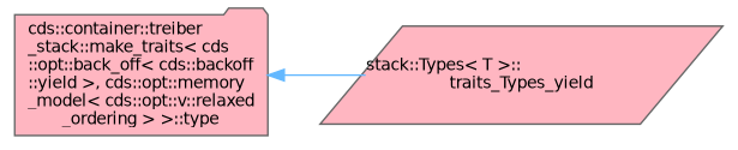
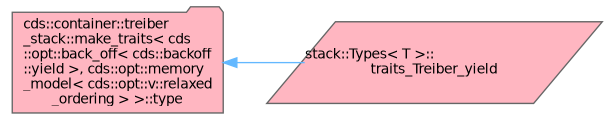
  digraph {
    rankdir=LR
    fontname="DejaVu Sans"
    node [color=gray40 fillcolor=lightpink fontname="DejaVu Sans" fontsize=10 style=filled]
-   n1 [fontcolor=black height=0.2 label="stack::Types\< T \>::\ltraits_Types_yield" shape=parallelogram width=0.4]
+   n1 [fontcolor=black height=0.2 label="stack::Types\< T \>::\ltraits_Treiber_yield" shape=parallelogram width=0.4]
    n2 [height=0.2 label="cds::container::treiber\l_stack::make_traits\< cds\l::opt::back_off\< cds::backoff\l::yield \>, cds::opt::memory\l_model\< cds::opt::v::relaxed\l_ordering \> \>::type" shape=folder width=0.4]
    n2 -> n1 [color=steelblue1 dir=back fontname="DejaVu Sans" fontsize=10 labelfontname=Helvetica labelfontsize=10 style=solid]
  }
